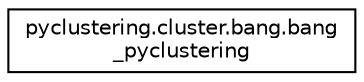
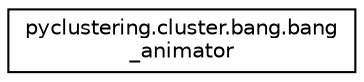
  digraph {
    rankdir=LR
-   n1 [color=black fillcolor=white fontname=Helvetica fontsize=10 height=0.2 label="pyclustering.cluster.bang.bang\l_pyclustering" shape=record style=filled width=0.4]
+   n1 [color=black fillcolor=white fontname=Helvetica fontsize=10 height=0.2 label="pyclustering.cluster.bang.bang\l_animator" shape=record style=filled width=0.4]
  }
